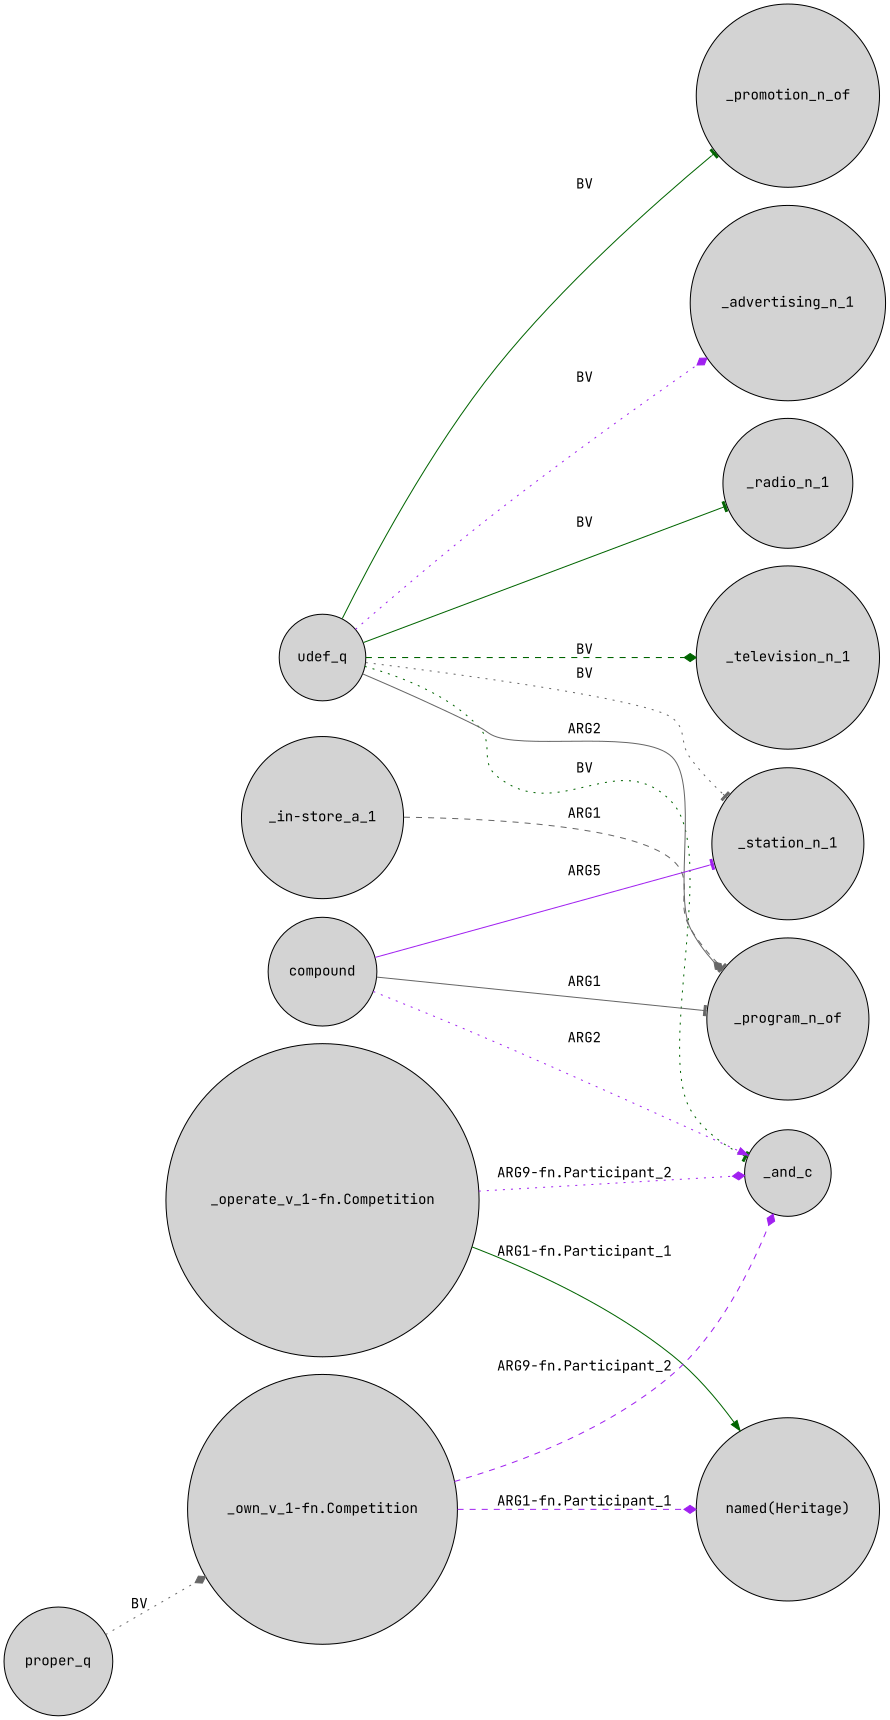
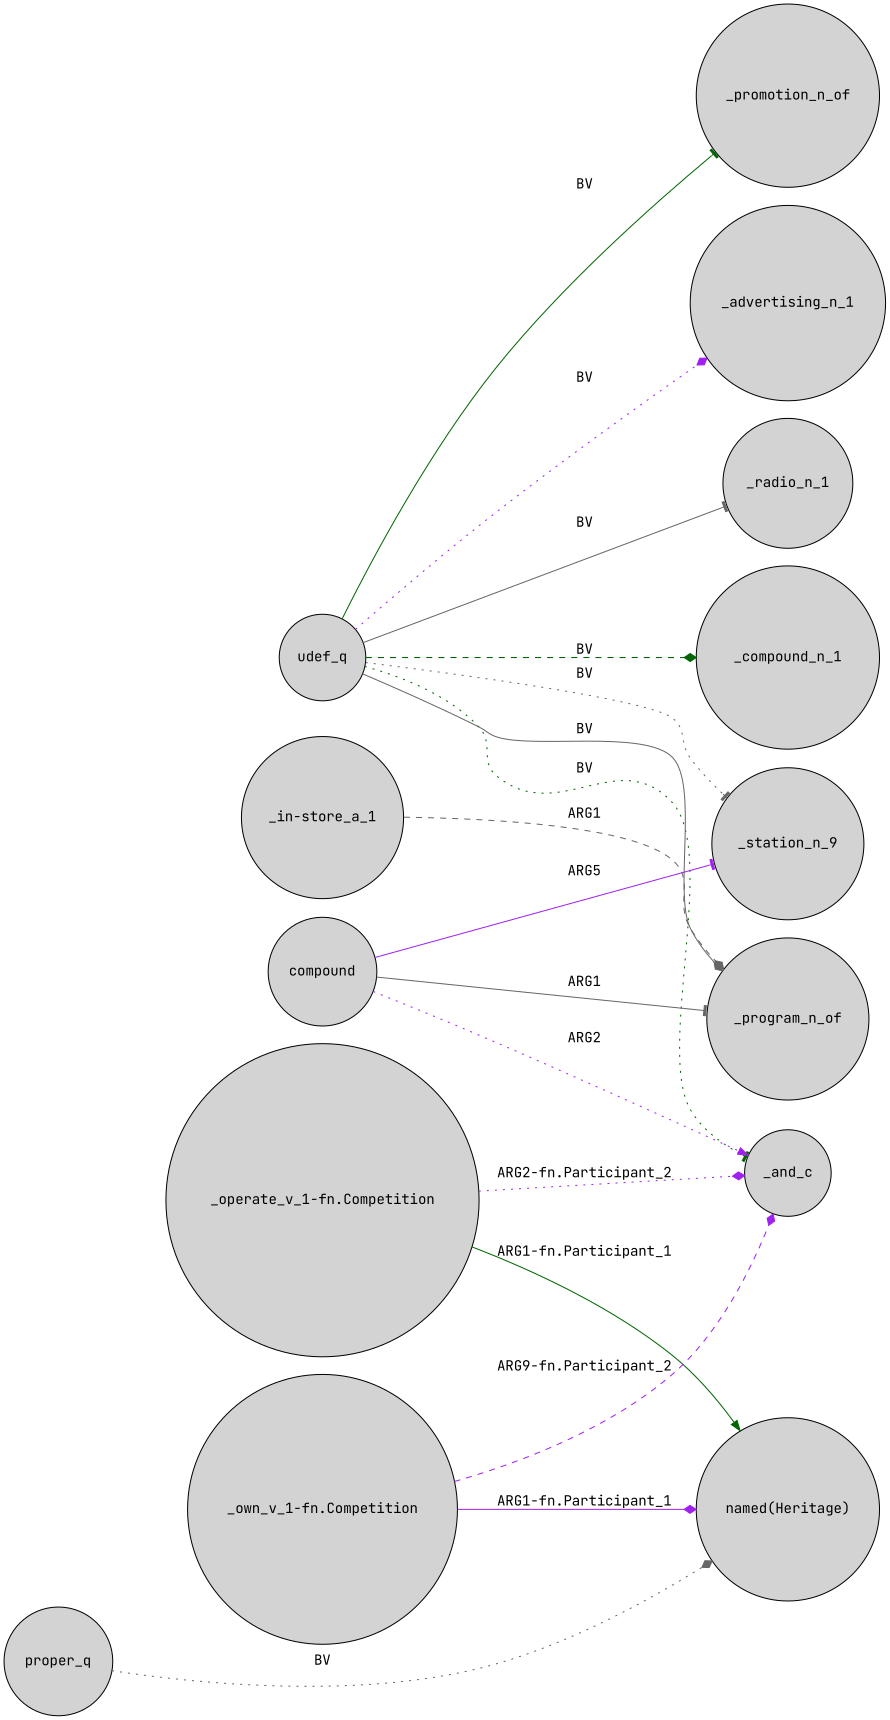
  digraph {
    fontname="JetBrains Mono"
    rankdir=LR
    node [fontname="JetBrains Mono" shape=circle style=filled]
    edge [arrowhead=diamond color=purple fontname="JetBrains Mono" style=dotted]
    "_operate_v_1-fn.Competition"
    _and_c
    "named(Heritage)"
    udef_q
    _advertising_n_1
    _radio_n_1
-   _station_n_1
+   _station_n_1 [label=_station_n_9]
    _program_n_of
-   _television_n_1
+   _television_n_1 [label=_compound_n_1]
    _promotion_n_of
    "_own_v_1-fn.Competition"
    proper_q
    compound
    "_in-store_a_1"
-   "_operate_v_1-fn.Competition" -> _and_c [label="ARG9-fn.Participant_2"]
+   "_operate_v_1-fn.Competition" -> _and_c [label="ARG2-fn.Participant_2"]
    "_operate_v_1-fn.Competition" -> "named(Heritage)" [arrowhead=normal color=darkgreen label="ARG1-fn.Participant_1" style=solid]
    udef_q -> _and_c [arrowhead=tee color=darkgreen label=BV]
    udef_q -> _advertising_n_1 [label=BV]
-   udef_q -> _radio_n_1 [arrowhead=tee color=darkgreen label=BV style=solid]
+   udef_q -> _radio_n_1 [arrowhead=tee color=gray40 label=BV style=solid]
    udef_q -> _station_n_1 [arrowhead=tee color=gray40 label=BV]
-   udef_q -> _program_n_of [color=gray40 label=ARG2 style=solid]
+   udef_q -> _program_n_of [color=gray40 label=BV style=solid]
    udef_q -> _television_n_1 [color=darkgreen label=BV style=dashed]
    udef_q -> _promotion_n_of [arrowhead=tee color=darkgreen label=BV style=solid]
    "_own_v_1-fn.Competition" -> _and_c [label="ARG9-fn.Participant_2" style=dashed]
-   "_own_v_1-fn.Competition" -> "named(Heritage)" [label="ARG1-fn.Participant_1" style=dashed]
-   proper_q -> "_own_v_1-fn.Competition" [color=gray40 label=BV]
+   "_own_v_1-fn.Competition" -> "named(Heritage)" [label="ARG1-fn.Participant_1" style=solid]
+   proper_q -> "named(Heritage)" [color=gray40 label=BV]
    compound -> _and_c [arrowhead=normal label=ARG2]
    compound -> _station_n_1 [arrowhead=tee label=ARG5 style=solid]
    compound -> _program_n_of [arrowhead=tee color=gray40 label=ARG1 style=solid]
-   "_in-store_a_1" -> _program_n_of [arrowhead=tee color=gray40 label=ARG1 style=dashed]
+   "_in-store_a_1" -> _program_n_of [color=gray40 label=ARG1 style=dashed]
  }
